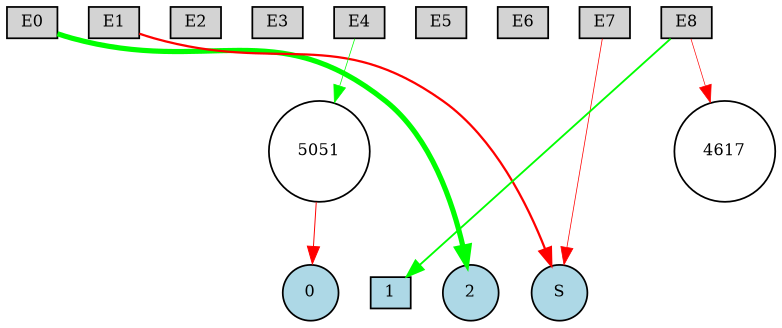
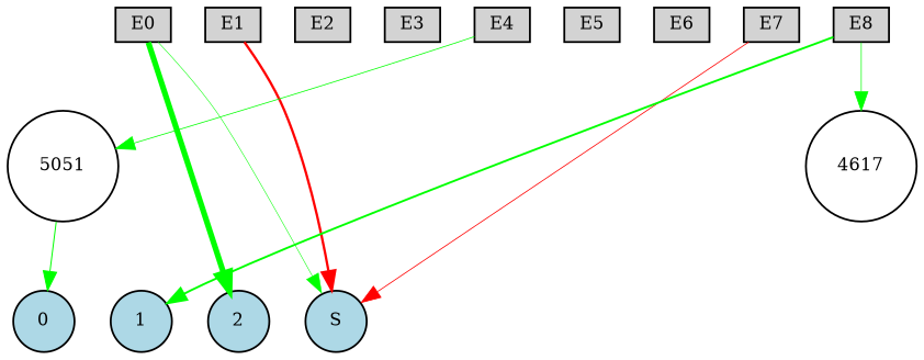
  digraph {
    node [fillcolor=lightgray fontsize=9 shape=box style=filled]
    edge [style=invis]
    E0 [height=0.2 width=0.2]
    E1 [height=0.2 width=0.2]
    E2 [height=0.2 width=0.2]
    E3 [height=0.2 width=0.2]
    E4 [height=0.2 width=0.2]
    E5 [height=0.2 width=0.2]
    E6 [height=0.2 width=0.2]
    E7 [height=0.2 width=0.2]
    E8 [height=0.2 width=0.2]
    0 [fillcolor=lightblue height=0.2 shape=circle width=0.2]
-   1 [fillcolor=lightblue height=0.2 width=0.2]
+   1 [fillcolor=lightblue height=0.2 shape=circle width=0.2]
    2 [fillcolor=lightblue height=0.2 shape=circle width=0.2]
    S [fillcolor=lightblue height=0.2 shape=circle width=0.2]
    n14 [fillcolor=white height=0.2 label=5051 shape=circle width=0.2]
    4617 [height=0.2 shape=circle width=0.2 fillcolor="" style=""]
    subgraph sub_1 {
      rank=source
      E0
      E1
      E2
      E3
      E4
      E5
      E6
      E7
      E8
    }
    subgraph sub_2 {
      rank=sink
      0
      1
      2
      S
    }
    E0 -> E1
    E0 -> 2 [color=green penwidth=2.9869750791309895 style=solid]
+   E0 -> S [color=green penwidth=0.3007676338243408 style=solid]
    E1 -> E2
    E1 -> S [color=red penwidth=1.2910449562522537 style=solid]
    E2 -> E3
    E3 -> E4
    E4 -> E5
    E4 -> n14 [color=green penwidth=0.4243424341070323 style=solid]
    E5 -> E6
    E6 -> E7
    E7 -> E8
    E7 -> S [color=red penwidth=0.4340779081016284 style=solid]
    E8 -> 1 [color=green penwidth=1.0675943186438086 style=solid]
-   E8 -> 4617 [color=red penwidth=0.3867759858756423 style=solid]
+   E8 -> 4617 [color=green penwidth=0.3867759858756423 style=solid]
    0 -> 1
    1 -> 2
    2 -> S
-   n14 -> 0 [color=red penwidth=0.5613574093062605 style=solid]
+   n14 -> 0 [color=green penwidth=0.5613574093062605 style=solid]
  }
